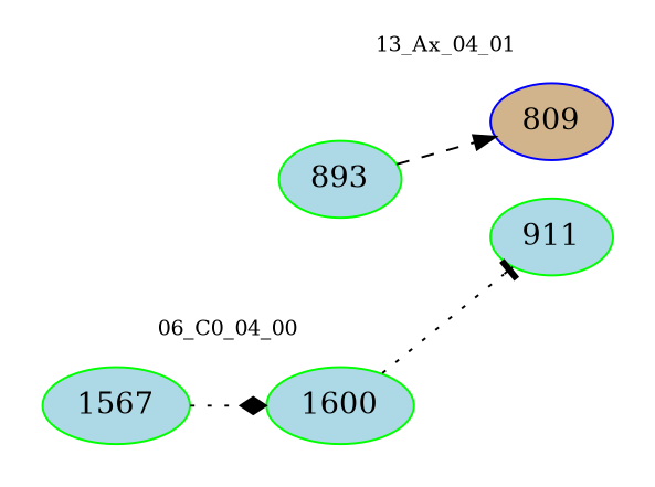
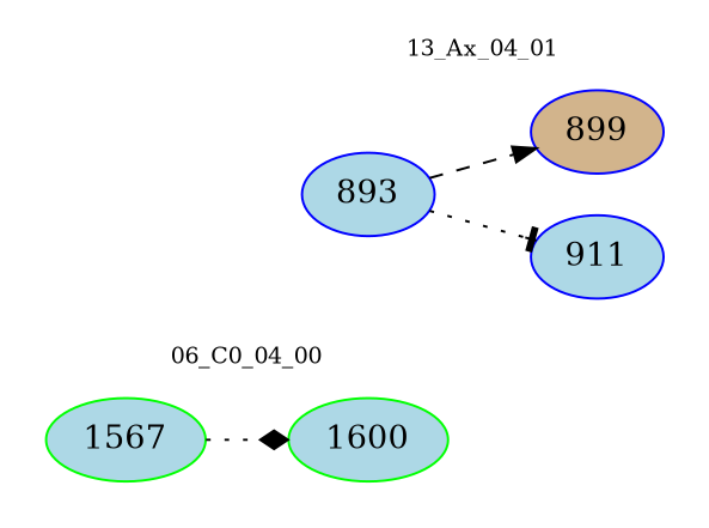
  digraph {
    rankdir=LR
    node [color=green fillcolor=lightblue style=filled]
    edge [color=black style=dotted]
-   n1 [label=893]
-   n2 [color=blue fillcolor=tan label=809]
-   n3 [label=911]
+   n1 [color=blue label=893]
+   n2 [color=blue fillcolor=tan label=899]
+   n3 [color=blue label=911]
    n4 [label=1567]
    n5 [label=1600]
    subgraph cluster_1 {
      color=white
      fontsize=10
      label="13_Ax_04_01"
      n1
      n2
      n3
    }
    subgraph cluster_2 {
      color=white
      fontsize=10
      label="06_C0_04_00"
      n4
      n5
    }
    n1 -> n2 [arrowhead=normal style=dashed]
-   n5 -> n3 [arrowhead=tee]
+   n1 -> n3 [arrowhead=tee]
    n4 -> n5 [arrowhead=diamond]
  }
